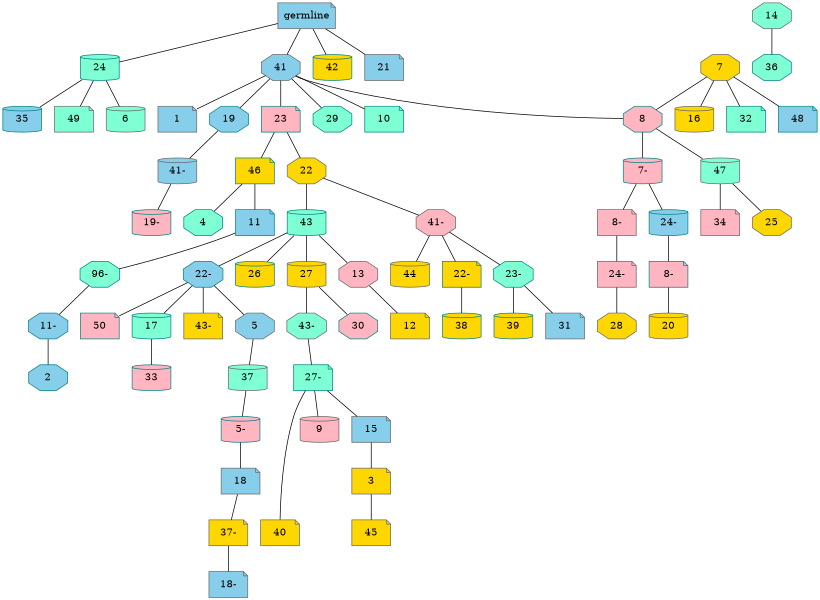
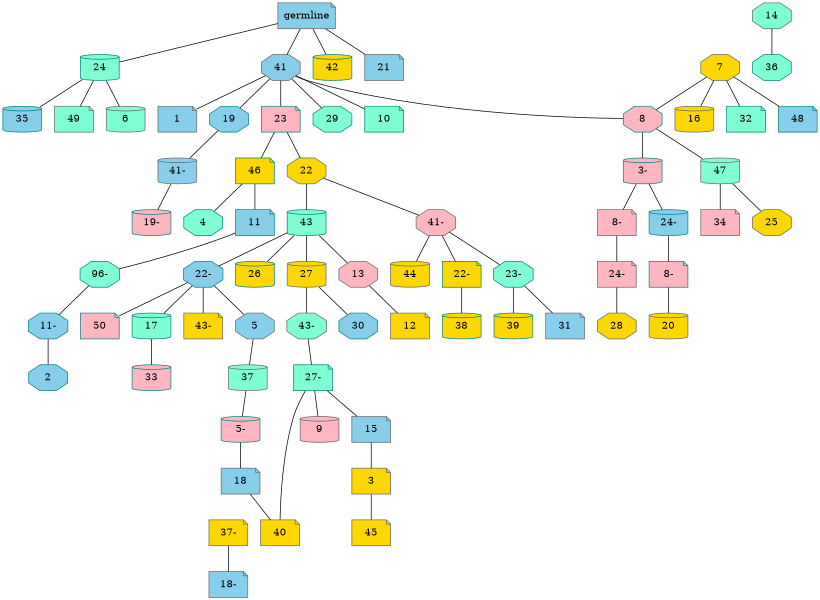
  graph {
    node [color=gray40 fillcolor=gold shape=note style=filled]
    n1 [fillcolor=skyblue label=germline]
    n2 [fillcolor=skyblue label=21]
    n3 [color=teal fillcolor=aquamarine label=24 shape=cylinder]
    n4 [fillcolor=skyblue label=41 shape=octagon]
    n5 [color=teal label=42 shape=cylinder]
    n6 [color=teal fillcolor=skyblue label=35 shape=cylinder]
    n7 [fillcolor=aquamarine label=49]
    n8 [fillcolor=aquamarine label=6 shape=cylinder]
    n9 [color=teal fillcolor=lightpink label=8 shape=octagon]
    n10 [fillcolor=skyblue label=1]
    n11 [color=teal fillcolor=aquamarine label=10]
    n12 [color=teal fillcolor=skyblue label=19 shape=octagon]
    n13 [color=teal fillcolor=lightpink label=23]
    n14 [color=teal fillcolor=aquamarine label=29 shape=octagon]
    n15 [label=7 shape=octagon]
    n16 [label=16 shape=cylinder]
    n17 [color=teal fillcolor=aquamarine label=32]
    n18 [color=teal fillcolor=skyblue label=48]
    n19 [fillcolor=aquamarine label=47 shape=cylinder]
-   n20 [color=teal fillcolor=lightpink label="7-" shape=cylinder]
+   n20 [color=teal fillcolor=lightpink label="3-" shape=cylinder]
    n21 [label=25 shape=octagon]
    n22 [fillcolor=lightpink label=34]
    n23 [color=teal fillcolor=skyblue label="24-" shape=cylinder]
    n24 [fillcolor=lightpink label="8-"]
    n25 [color=teal fillcolor=lightpink label="8-"]
    n26 [fillcolor=lightpink label="24-"]
    n27 [label=20 shape=cylinder]
    n28 [label=28 shape=octagon]
    n29 [fillcolor=aquamarine label=14 shape=octagon]
    n30 [color=teal fillcolor=aquamarine label=36 shape=octagon]
    n31 [fillcolor=skyblue label="41-" shape=cylinder]
    n32 [label=22 shape=octagon]
    n33 [color=teal label=46]
    n34 [color=teal fillcolor=lightpink label="19-" shape=cylinder]
    n35 [fillcolor=lightpink label="41-" shape=octagon]
    n36 [color=teal fillcolor=aquamarine label=43 shape=cylinder]
    n37 [color=teal fillcolor=skyblue label=11]
    n38 [color=teal fillcolor=aquamarine label=4 shape=octagon]
    n39 [color=teal label="22-"]
    n40 [color=teal fillcolor=aquamarine label="23-" shape=octagon]
    n41 [label=44 shape=cylinder]
    n42 [fillcolor=lightpink label=13 shape=octagon]
    n43 [color=teal fillcolor=skyblue label="22-" shape=octagon]
    n44 [color=teal label=26 shape=cylinder]
    n45 [label=27 shape=cylinder]
    n46 [color=teal label=38 shape=cylinder]
    n47 [fillcolor=skyblue label=31]
    n48 [color=teal label=39 shape=cylinder]
    n49 [label=12]
    n50 [color=teal fillcolor=aquamarine label=17 shape=cylinder]
    n51 [label="43-"]
    n52 [fillcolor=skyblue label=5 shape=octagon]
    n53 [color=teal fillcolor=lightpink label=50]
-   n54 [color=teal fillcolor=lightpink label=30 shape=octagon]
+   n54 [color=teal fillcolor=skyblue label=30 shape=octagon]
    n55 [fillcolor=aquamarine label="43-" shape=octagon]
    n56 [color=teal fillcolor=lightpink label=33 shape=cylinder]
    n57 [fillcolor=aquamarine label=37 shape=cylinder]
    n58 [color=teal fillcolor=lightpink label="5-" shape=cylinder]
    n59 [fillcolor=skyblue label=18]
    n60 [label="37-"]
    n61 [fillcolor=skyblue label="18-"]
    n62 [color=teal fillcolor=aquamarine label="27-"]
    n63 [fillcolor=skyblue label=15]
    n64 [label=40]
    n65 [fillcolor=lightpink label=9 shape=cylinder]
    n66 [label=3]
    n67 [label=45]
    n68 [color=teal fillcolor=aquamarine label="96-" shape=octagon]
    n69 [color=teal fillcolor=skyblue label="11-" shape=octagon]
    n70 [color=teal fillcolor=skyblue label=2 shape=octagon]
    n1 -- n2
    n1 -- n3
    n1 -- n4
    n1 -- n5
    n3 -- n6
    n3 -- n7
    n3 -- n8
    n4 -- n9
    n4 -- n10
    n4 -- n11
    n4 -- n12
    n4 -- n13
    n4 -- n14
    n9 -- n19
    n9 -- n20
    n12 -- n31
    n13 -- n32
    n13 -- n33
    n15 -- n9
    n15 -- n16
    n15 -- n17
    n15 -- n18
    n19 -- n21
    n19 -- n22
    n20 -- n23
    n20 -- n24
    n23 -- n25
    n24 -- n26
    n25 -- n27
    n26 -- n28
    n29 -- n30
    n31 -- n34
    n32 -- n35
    n32 -- n36
    n33 -- n37
    n33 -- n38
    n35 -- n39
    n35 -- n40
    n35 -- n41
    n36 -- n42
    n36 -- n43
    n36 -- n44
    n36 -- n45
    n37 -- n68
    n39 -- n46
    n40 -- n47
    n40 -- n48
    n42 -- n49
    n43 -- n50
    n43 -- n51
    n43 -- n52
    n43 -- n53
    n45 -- n54
    n45 -- n55
    n50 -- n56
    n52 -- n57
    n55 -- n62
    n57 -- n58
    n58 -- n59
-   n59 -- n60
+   n59 -- n64
    n60 -- n61
    n62 -- n63
    n62 -- n64
    n62 -- n65
    n63 -- n66
    n66 -- n67
    n68 -- n69
    n69 -- n70
  }
